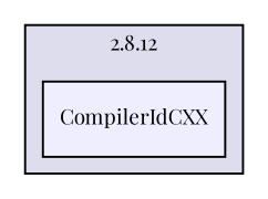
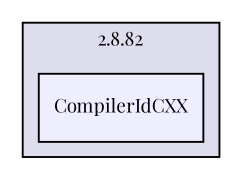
  digraph {
    compound=true
    fontname="Playfair Display"
    n1 [fillcolor="#eeeeff" fontname="Playfair Display" fontsize=10 label=CompilerIdCXX pencolor=black shape=box style=filled]
    subgraph cluster_1 {
      bgcolor="#ddddee"
      fontsize=10
-     label="2.8.12"
+     label="2.8.82"
      pencolor=black
      n1
    }
  }
